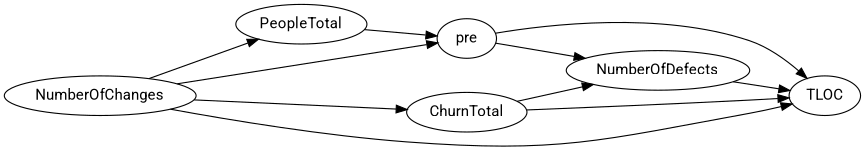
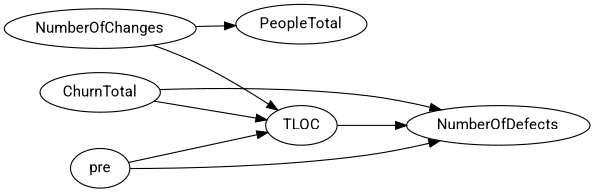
  digraph {
    fontname=Roboto
    rankdir=LR
    node [fontname=Roboto]
    edge [fontname=Roboto]
    PeopleTotal
    pre
    TLOC
    NumberOfDefects
    NumberOfChanges
    ChurnTotal
-   PeopleTotal -> pre
    pre -> TLOC
    pre -> NumberOfDefects
-   NumberOfDefects -> TLOC
+   TLOC -> NumberOfDefects
    NumberOfChanges -> PeopleTotal
-   NumberOfChanges -> pre
    NumberOfChanges -> TLOC
-   NumberOfChanges -> ChurnTotal
    ChurnTotal -> TLOC
    ChurnTotal -> NumberOfDefects
  }
